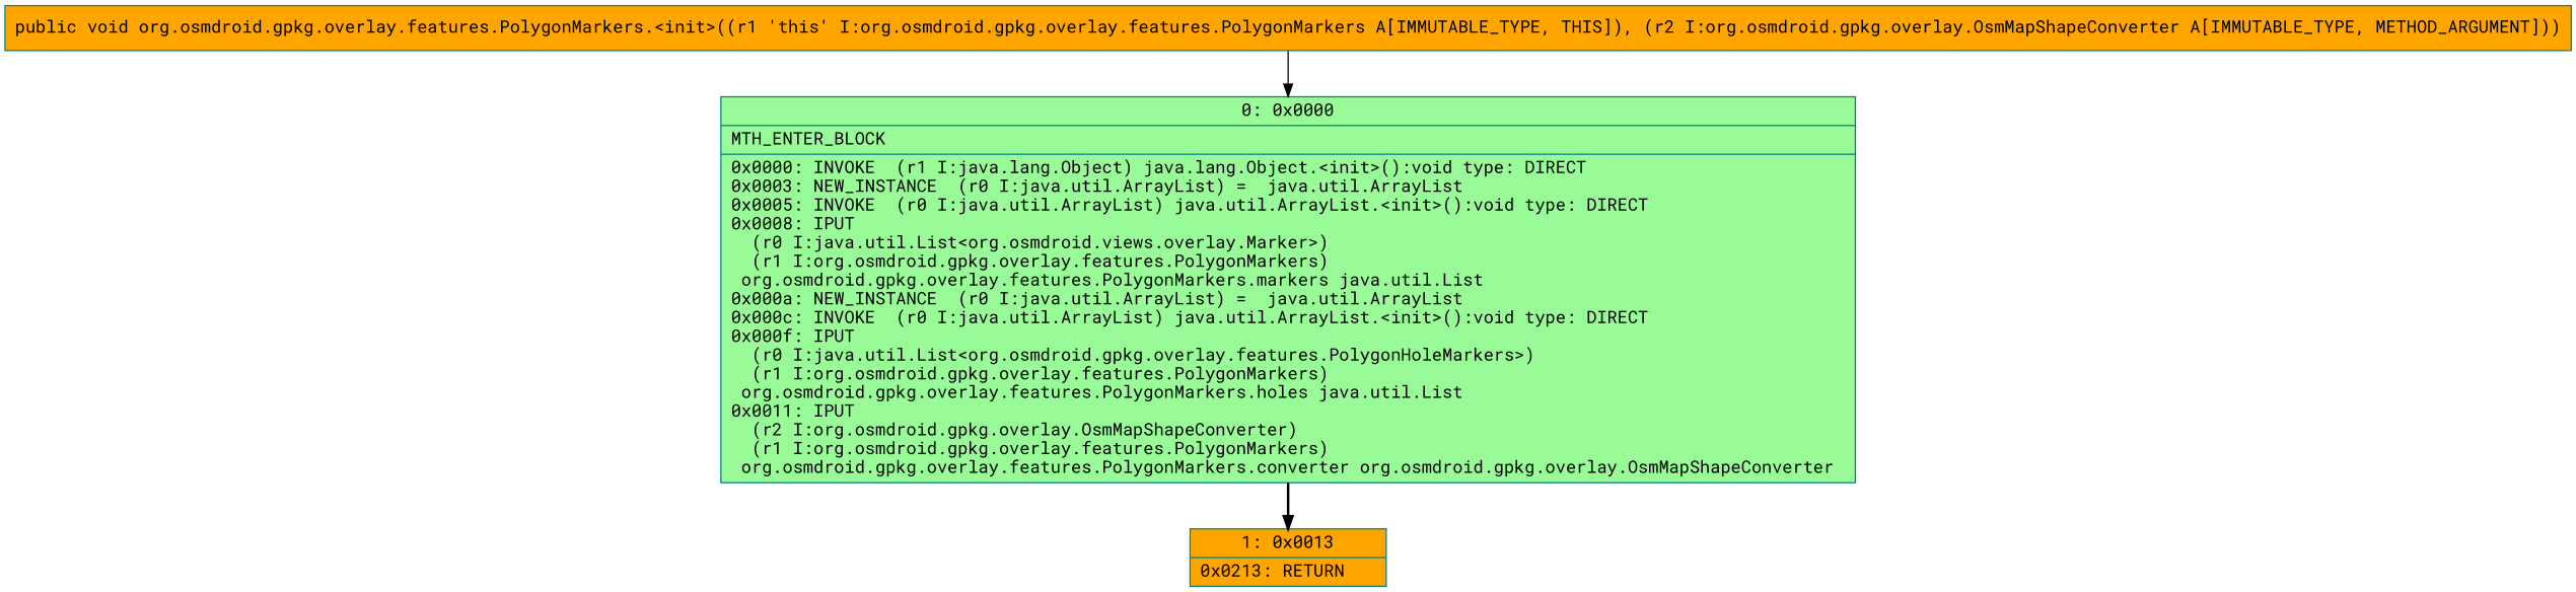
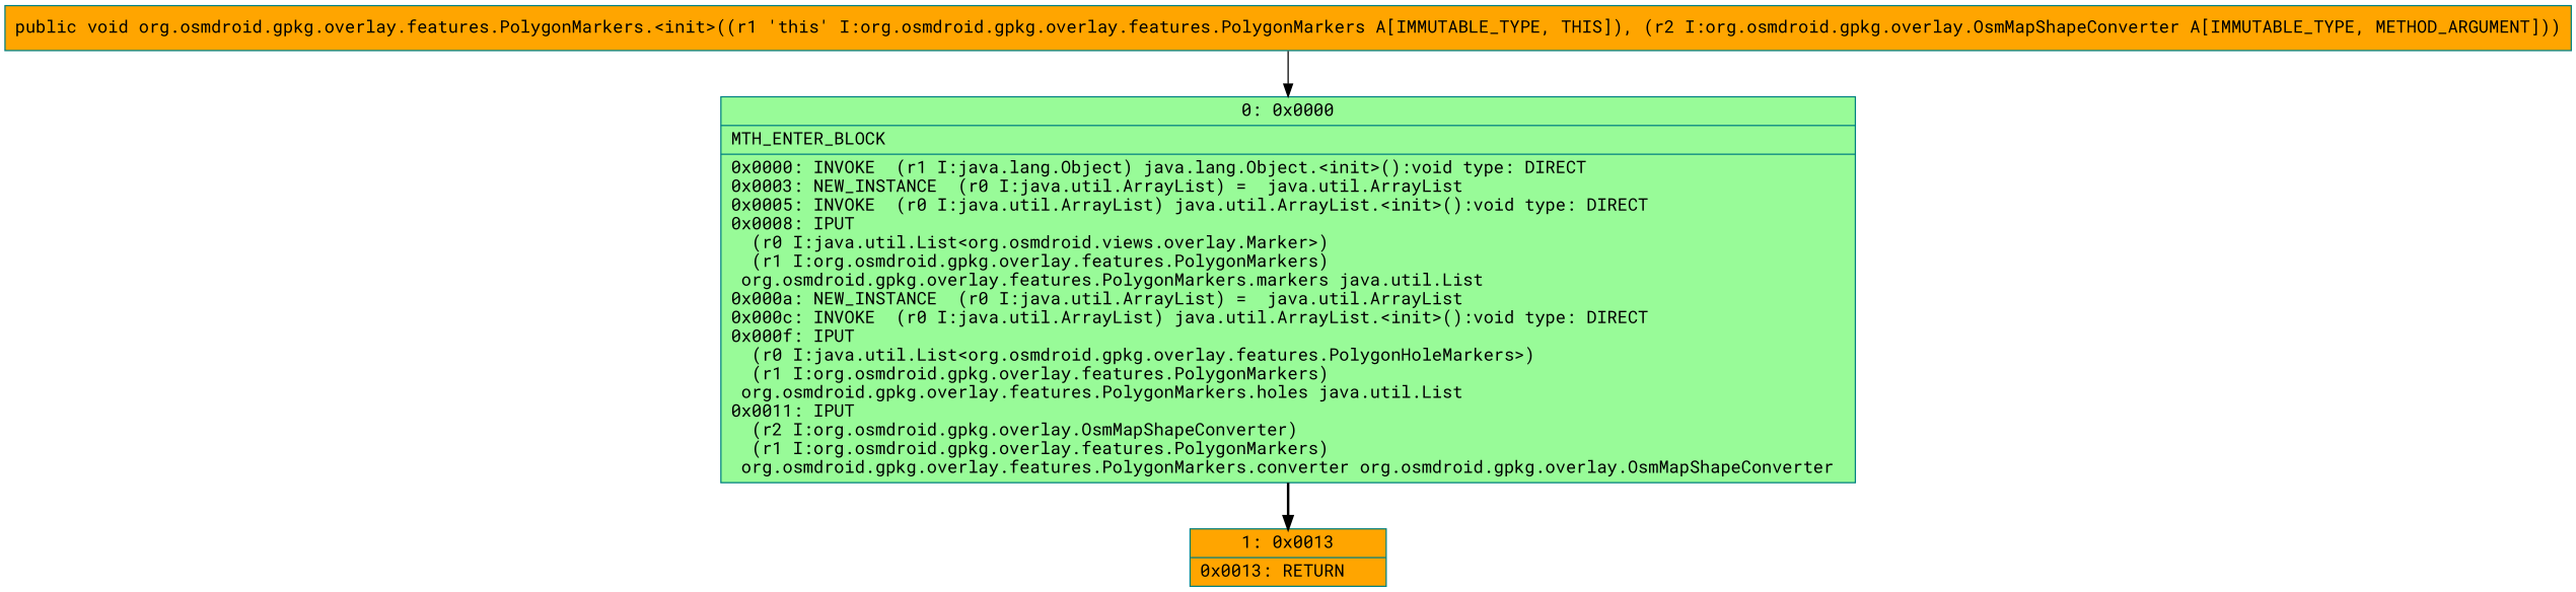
  digraph {
    fontname="Roboto Mono"
    node [shape=record style=filled fillcolor=orange color=teal fontname="Roboto Mono"]
    edge [fontname="Roboto Mono"]
    n1 [label="{0\:\ 0x0000|MTH_ENTER_BLOCK\l|0x0000: INVOKE  (r1 I:java.lang.Object) java.lang.Object.\<init\>():void type: DIRECT \l0x0003: NEW_INSTANCE  (r0 I:java.util.ArrayList) =  java.util.ArrayList \l0x0005: INVOKE  (r0 I:java.util.ArrayList) java.util.ArrayList.\<init\>():void type: DIRECT \l0x0008: IPUT  \l  (r0 I:java.util.List\<org.osmdroid.views.overlay.Marker\>)\l  (r1 I:org.osmdroid.gpkg.overlay.features.PolygonMarkers)\l org.osmdroid.gpkg.overlay.features.PolygonMarkers.markers java.util.List \l0x000a: NEW_INSTANCE  (r0 I:java.util.ArrayList) =  java.util.ArrayList \l0x000c: INVOKE  (r0 I:java.util.ArrayList) java.util.ArrayList.\<init\>():void type: DIRECT \l0x000f: IPUT  \l  (r0 I:java.util.List\<org.osmdroid.gpkg.overlay.features.PolygonHoleMarkers\>)\l  (r1 I:org.osmdroid.gpkg.overlay.features.PolygonMarkers)\l org.osmdroid.gpkg.overlay.features.PolygonMarkers.holes java.util.List \l0x0011: IPUT  \l  (r2 I:org.osmdroid.gpkg.overlay.OsmMapShapeConverter)\l  (r1 I:org.osmdroid.gpkg.overlay.features.PolygonMarkers)\l org.osmdroid.gpkg.overlay.features.PolygonMarkers.converter org.osmdroid.gpkg.overlay.OsmMapShapeConverter \l}" fillcolor=palegreen]
-   n2 [label="{1\:\ 0x0013|0x0213: RETURN   \l}"]
+   n2 [label="{1\:\ 0x0013|0x0013: RETURN   \l}"]
    n3 [label="{public void org.osmdroid.gpkg.overlay.features.PolygonMarkers.\<init\>((r1 'this' I:org.osmdroid.gpkg.overlay.features.PolygonMarkers A[IMMUTABLE_TYPE, THIS]), (r2 I:org.osmdroid.gpkg.overlay.OsmMapShapeConverter A[IMMUTABLE_TYPE, METHOD_ARGUMENT])) }"]
    n1 -> n2 [style=bold]
    n3 -> n1 [style=solid]
  }
